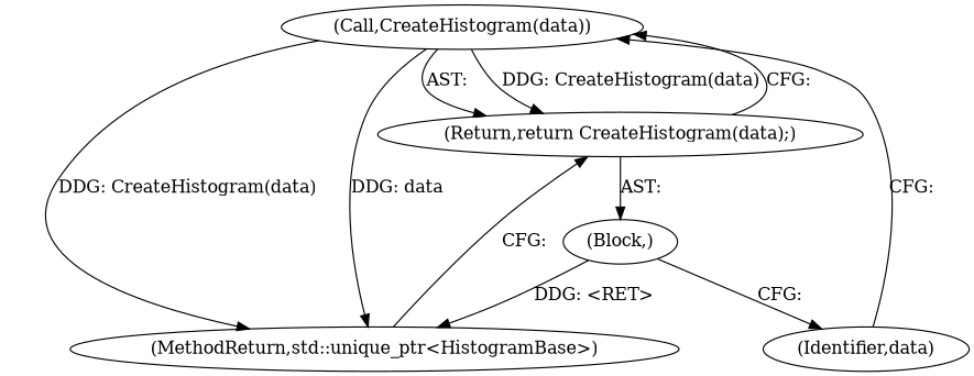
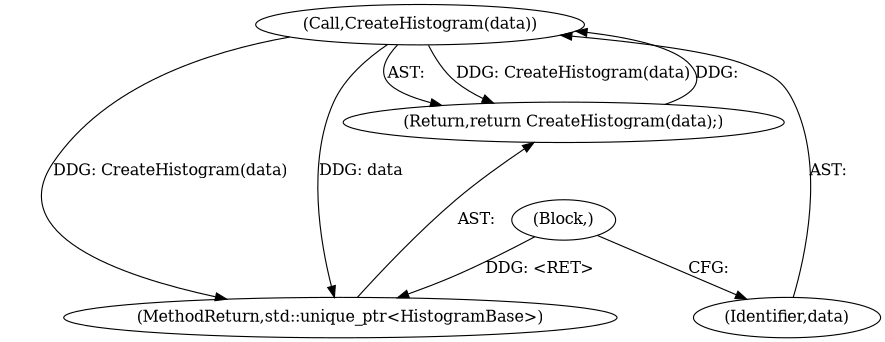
  digraph {
    n1 [label="(Call,CreateHistogram(data))"]
    n2 [label="(Return,return CreateHistogram(data);)"]
    n3 [label="(MethodReturn,std::unique_ptr<HistogramBase>)"]
    n4 [label="(Block,)"]
    n5 [label="(Identifier,data)"]
    n1 -> n2 [label="AST: "]
    n1 -> n2 [label="DDG: CreateHistogram(data)"]
    n1 -> n3 [label="DDG: CreateHistogram(data)"]
    n1 -> n3 [label="DDG: data"]
-   n2 -> n1 [label="CFG: "]
-   n2 -> n4 [label="AST: "]
-   n3 -> n2 [label="CFG: "]
+   n2 -> n1 [label="DDG: "]
+   n3 -> n2 [label="AST: "]
    n4 -> n3 [label="DDG: <RET>"]
    n4 -> n5 [label="CFG: "]
-   n5 -> n1 [label="CFG: "]
+   n5 -> n1 [label="AST: "]
  }
